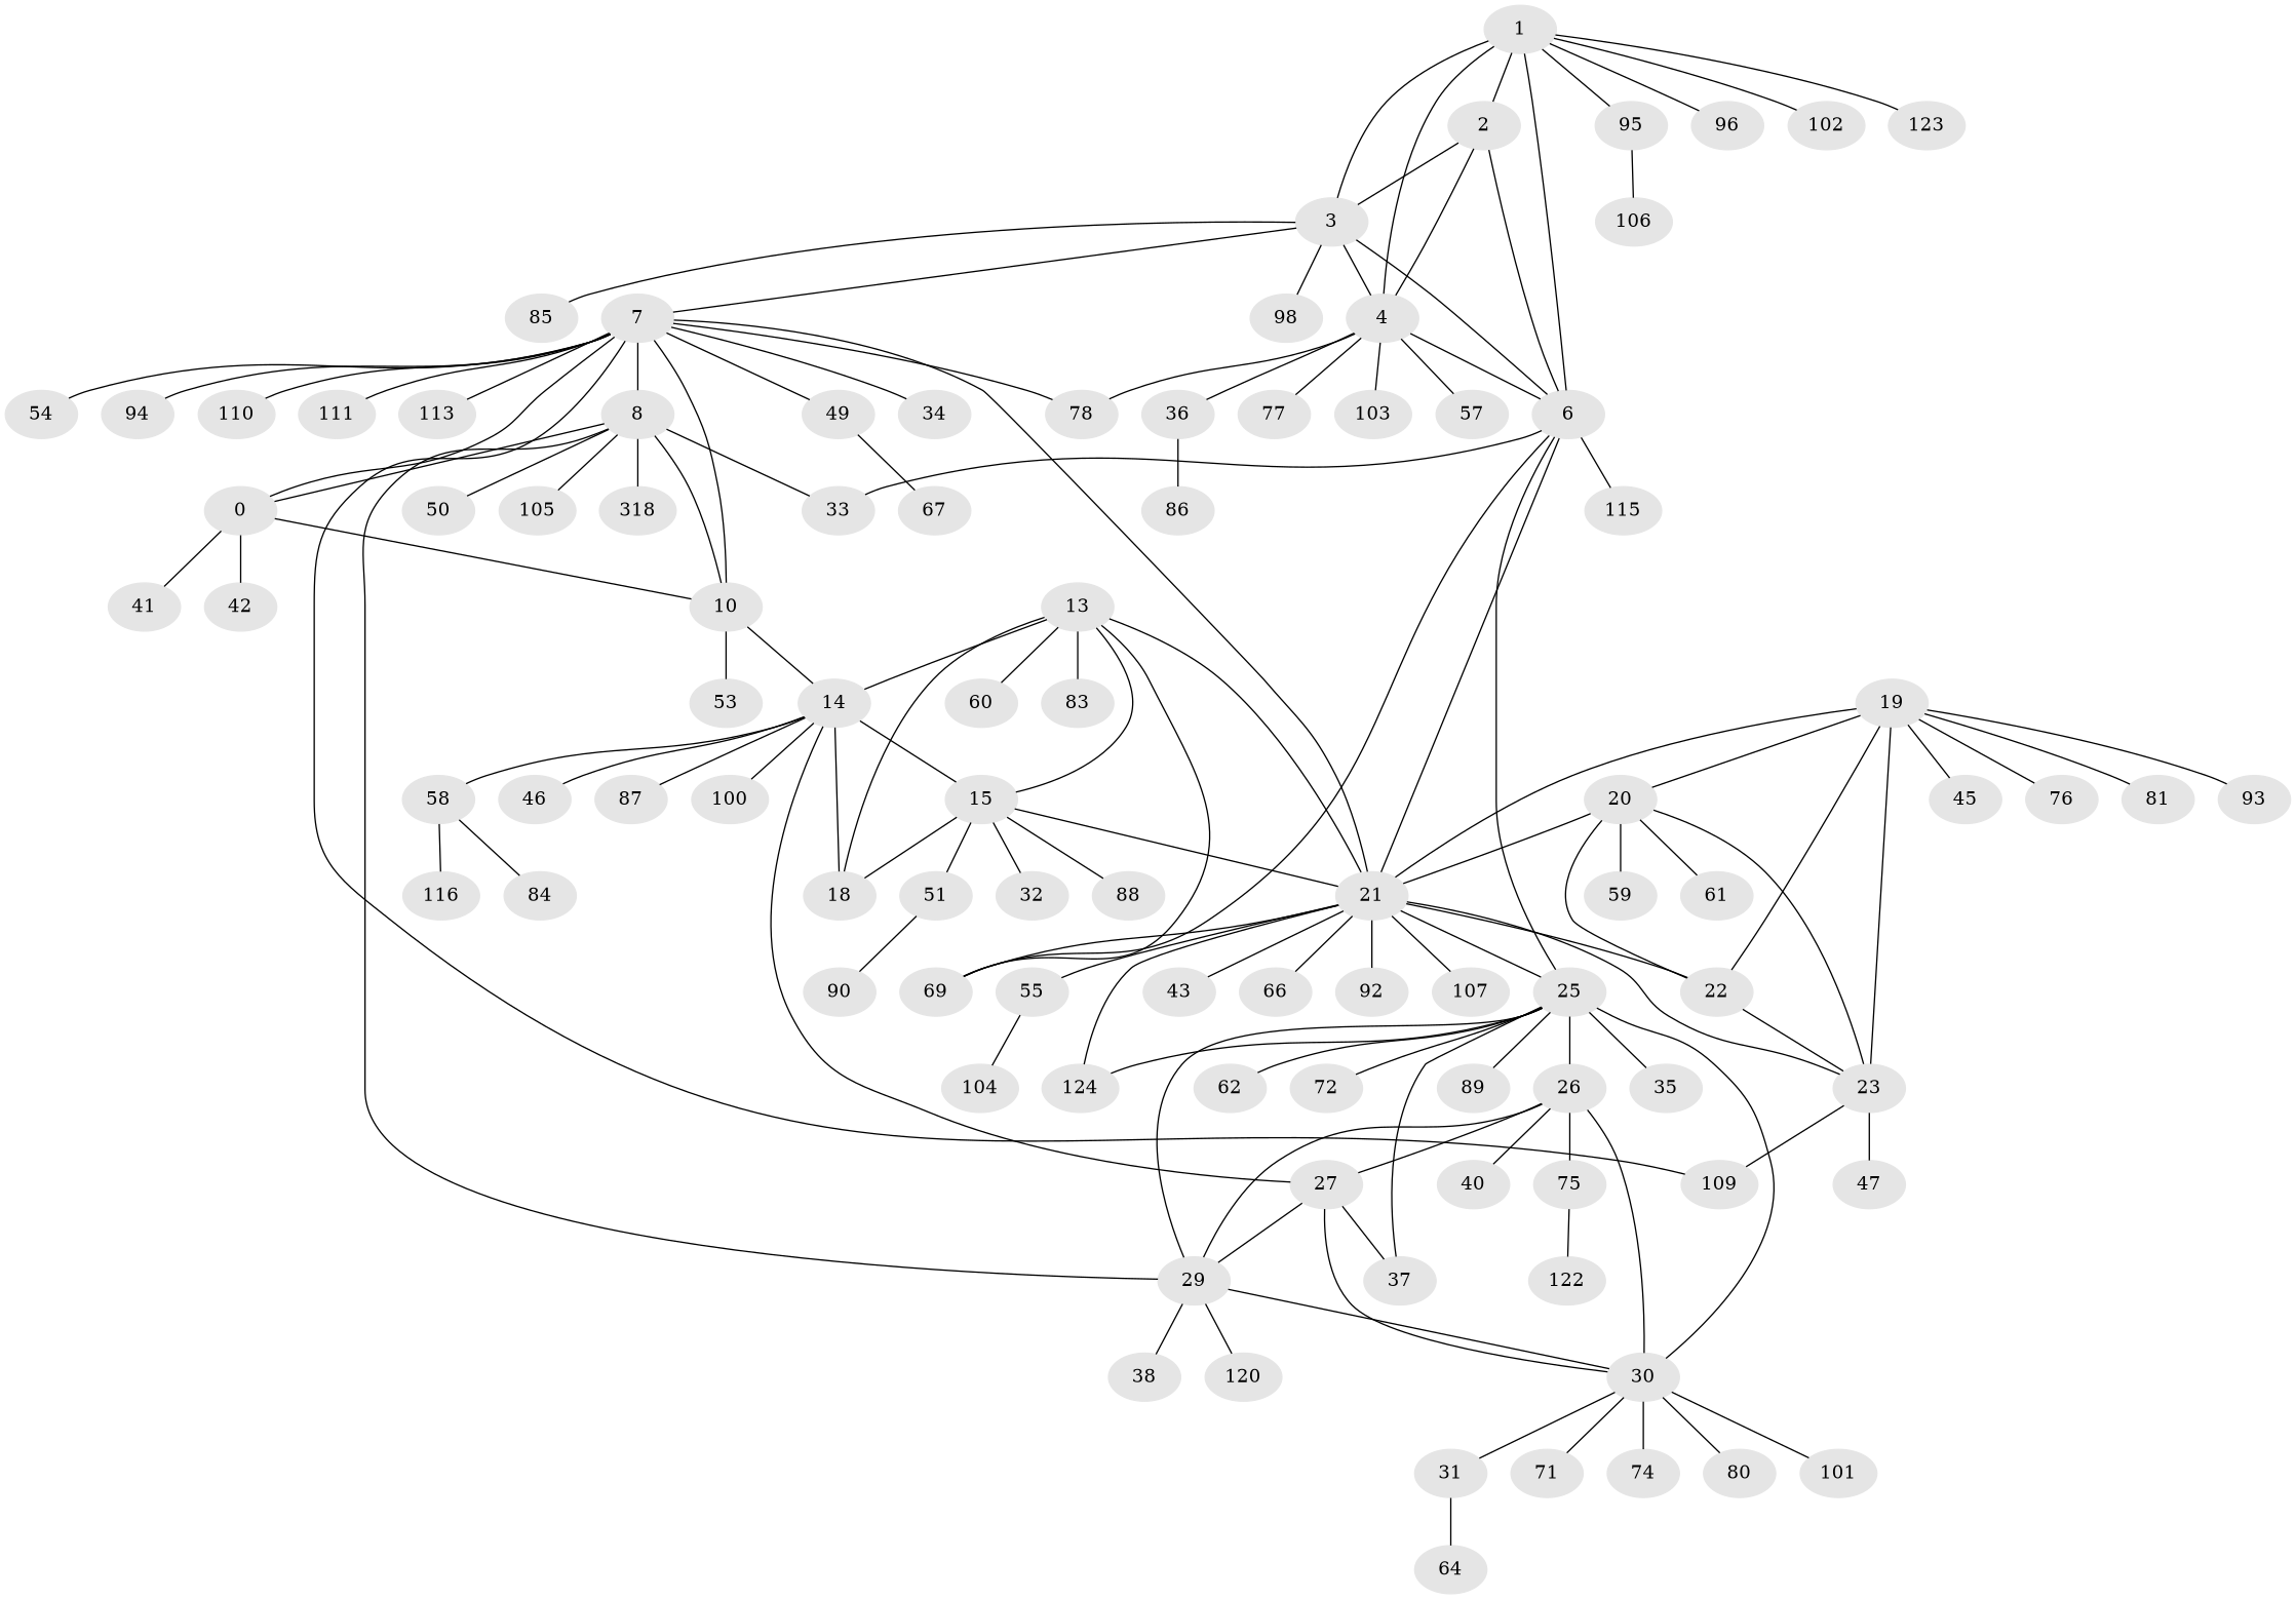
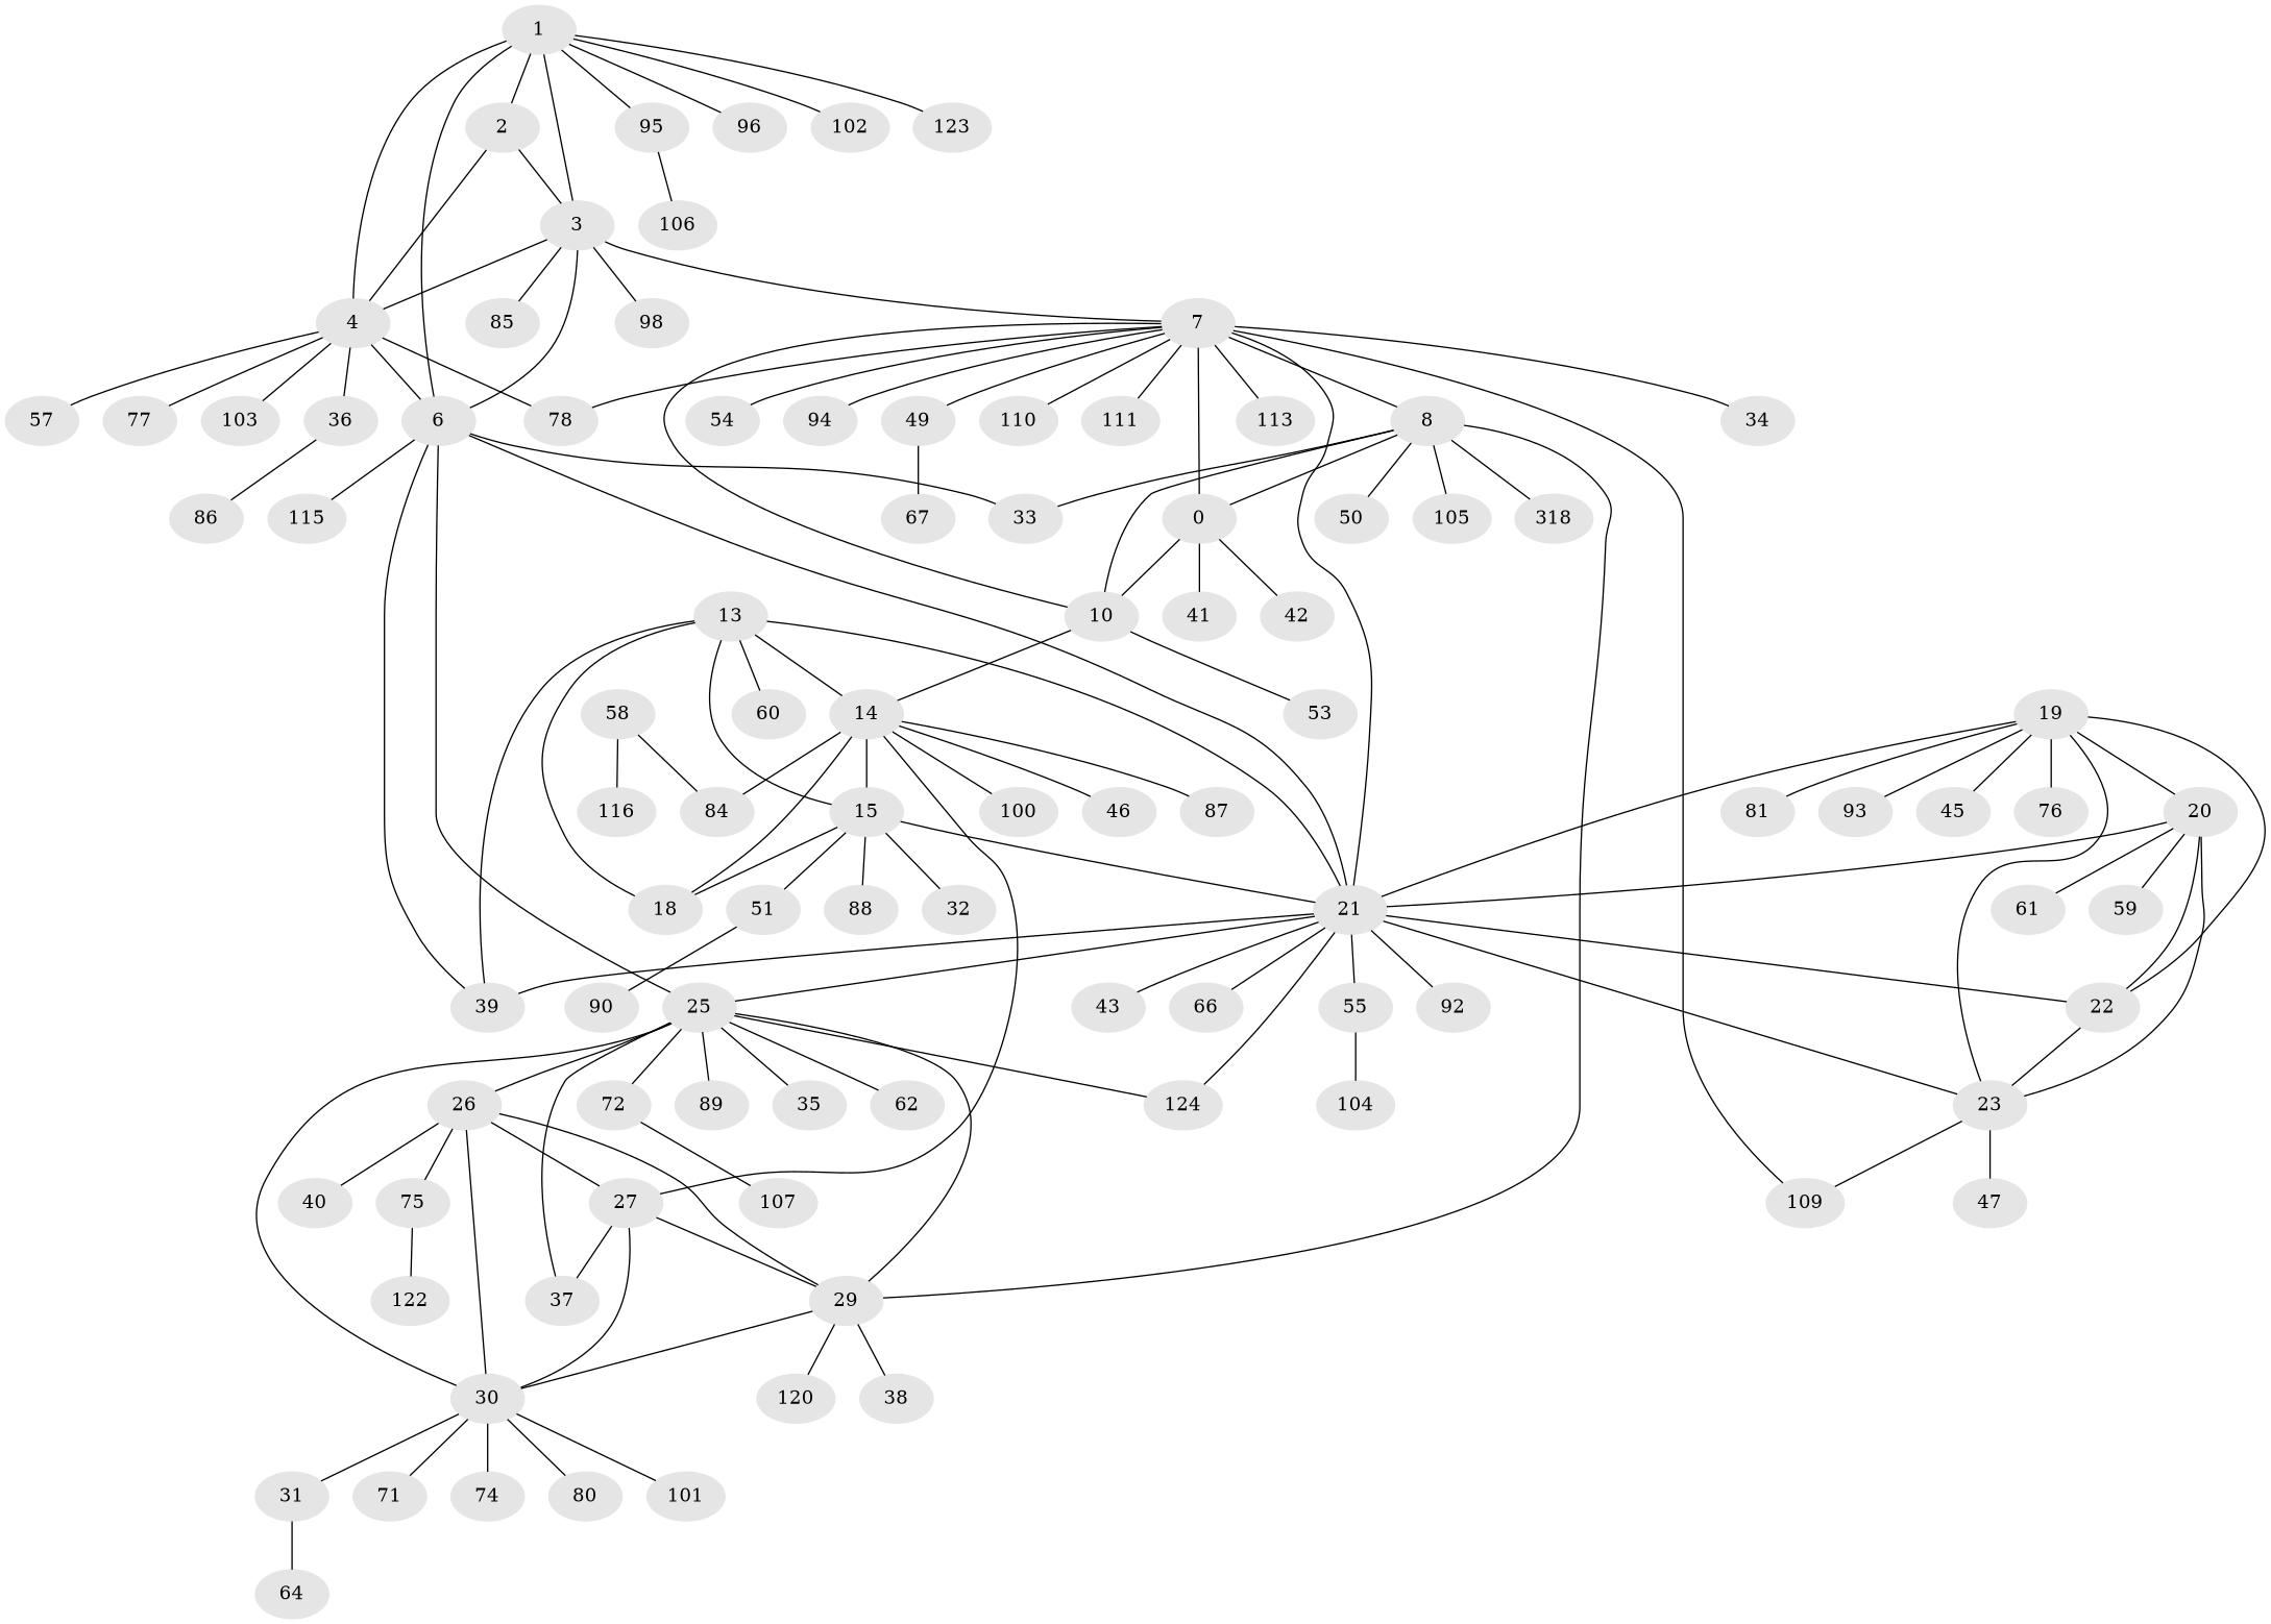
  graph {
    node [color=gray90 style=filled]
    1 [super="+5"]
    2 [super="+79"]
    3 [super="+63"]
    4 [super="+97"]
    6 [super="+48"]
    95
    96
    102
    123
    7 [super="+11"]
    85
    98
    36 [super="+44"]
    57
    77
    78
    103
    21 [super="+73"]
    25 [super="+28"]
    33
-   69
+   69 [label=39]
    115
    106
    14 [super="+17"]
    15 [super="+16"]
    18
    27
    46
    58 [super="+114"]
    87
    100
    8 [super="+12"]
    n33 [label=0 super="+65"]
    10 [super="+56"]
    34
    49
    54
    94
    109
    110
    111
    113
    86
    22 [super="+24"]
    23
    43
    n47 [label=55 super="+82"]
    66
    92
    107
    124
    29 [super="+119"]
    26 [super="+68"]
    30 [super="+99"]
    35
    62
    72
    89
    37
    50
    105 [super="+121"]
    n62 [label=318]
    41
    42
    53
    67
    38
    120
    13 [super="+112"]
    60
-   83 [super="+91"]
    32
    51
    88
    84
    116
    90
    19 [super="+70"]
    20 [super="+39"]
    45
    76
    81
    93
    59
    61
    47
    104
    40
    75 [super="+117"]
    31 [super="+55"]
    71
    74
    80
    101 [super="+108"]
    122
    64
    1 -- 2 [weight=2]
    1 -- 3 [weight=2]
    1 -- 4 [weight=2]
    1 -- 6 [weight=2]
    1 -- 95
    1 -- 96
    1 -- 102
    1 -- 123
    2 -- 3
    2 -- 4
-   2 -- 6
    3 -- 4
    3 -- 6
    3 -- 7
    3 -- 85
    3 -- 98
    4 -- 6
    4 -- 36
    4 -- 57
    4 -- 77
    4 -- 78
    4 -- 103
    6 -- 21
    6 -- 25
    6 -- 33
    6 -- 69
    6 -- 115
    95 -- 106
    7 -- 78
    7 -- 21
    7 -- 8 [weight=4]
    7 -- n33 [weight=2]
    7 -- 10 [weight=2]
    7 -- 34
    7 -- 49
    7 -- 54
    7 -- 94
    7 -- 109
    7 -- 110
    7 -- 111
    7 -- 113
    36 -- 86
    21 -- 25
    21 -- 69
    21 -- 22 [weight=2]
    21 -- 23
    21 -- 43
    21 -- n47
    21 -- 66
    21 -- 92
-   21 -- 107
+   72 -- 107
    21 -- 124
    25 -- 124
    25 -- 29 [weight=2]
    25 -- 26 [weight=2]
    25 -- 30 [weight=2]
    25 -- 35
    25 -- 62
    25 -- 72
    25 -- 89
    25 -- 37 [weight=2]
    14 -- 15 [weight=4]
    14 -- 18 [weight=2]
    14 -- 27
    14 -- 46
-   14 -- 58
+   14 -- 84
    14 -- 87
    14 -- 100
    15 -- 21
    15 -- 18 [weight=2]
    15 -- 32
    15 -- 51
    15 -- 88
    27 -- 29
    27 -- 30
    27 -- 37
    58 -- 84
    58 -- 116
    8 -- 33
    8 -- n33 [weight=2]
    8 -- 10 [weight=2]
    8 -- 29
    8 -- 50
    8 -- 105
    8 -- n62
    n33 -- 10
    n33 -- 41
    n33 -- 42
    10 -- 14
    10 -- 53
    49 -- 67
    22 -- 23 [weight=2]
    23 -- 109
    23 -- 47
    n47 -- 104
    29 -- 30
    29 -- 38
    29 -- 120
    26 -- 27
    26 -- 29
    26 -- 30
    26 -- 40
    26 -- 75
    30 -- 31
    30 -- 71
    30 -- 74
    30 -- 80
    30 -- 101
    13 -- 21
    13 -- 69
    13 -- 14 [weight=2]
    13 -- 15 [weight=2]
    13 -- 18
    13 -- 60
-   13 -- 83
    51 -- 90
    19 -- 21
    19 -- 22 [weight=2]
    19 -- 23
    19 -- 20
    19 -- 45
    19 -- 76
    19 -- 81
    19 -- 93
    20 -- 21
    20 -- 22 [weight=2]
    20 -- 23
    20 -- 59
    20 -- 61
    75 -- 122
    31 -- 64
  }
